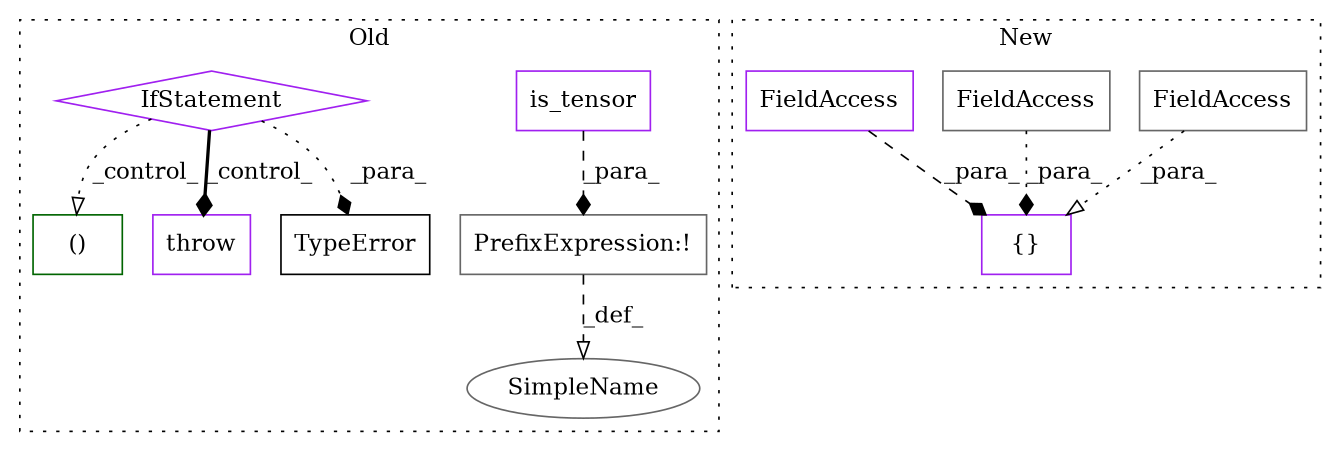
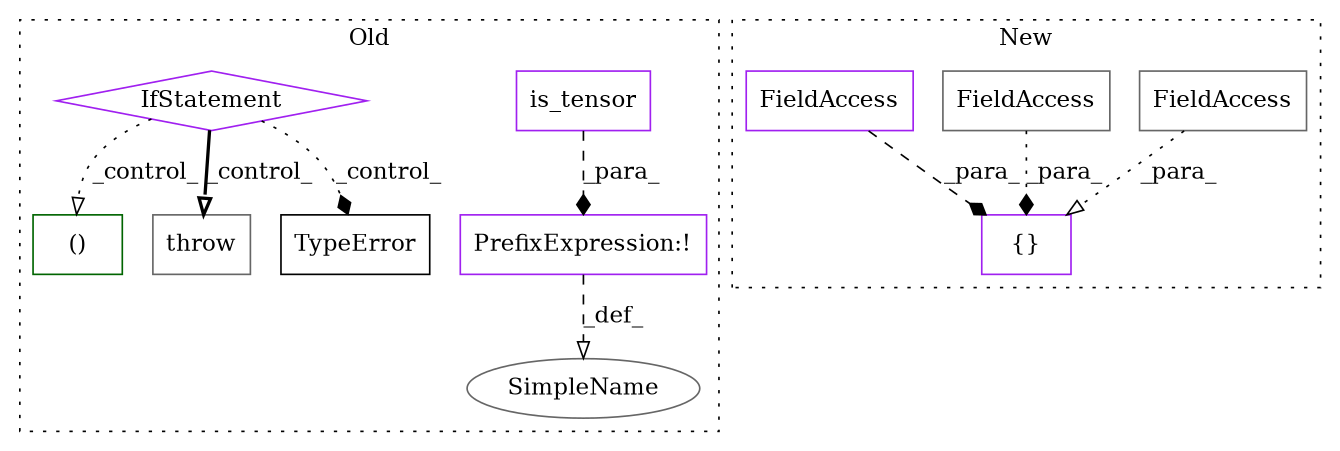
  digraph {
    node [a=22 color=purple l=1 shape=box]
    edge [arrowhead=diamond style=dotted]
    n1 [a=32 l="10,1" label=is_tensor s="452,467"]
    n2 [a=25 l="4,2" label=IfStatement s="441,468" shape=diamond]
    n3 [a=106 color=darkgreen l=29 label="()" s=999]
    n4 [a=42 color=gray40 label=SimpleName shape=ellipse l=""]
-   n5 [a=38 color=gray40 label="PrefixExpression:!" s=445]
-   n6 [a=53 l=6 label=throw s=478]
+   n5 [a=38 label="PrefixExpression:!" s=445]
+   n6 [a=53 color=gray40 l=6 label=throw s=478]
    n7 [a=32 color=black l="10,1" label=TypeError s="484,547"]
    n8 [a=4 l="1,1" label="{}" s="743,749"]
    n9 [color=gray40 label=FieldAccess s=748]
    n10 [color=gray40 label=FieldAccess s=744]
    n11 [label=FieldAccess s=746]
    subgraph cluster_1 {
      label=Old
      style=dotted
      n1
      n2
      n3
      n4
      n5
      n6
      n7
    }
    subgraph cluster_2 {
      label=New
      style=dotted
      n8
      n9
      n10
      n11
    }
    n1 -> n5 [label=_para_ style=dashed]
    n2 -> n3 [arrowhead=onormal label=_control_]
-   n2 -> n6 [label=_control_ style=bold]
-   n2 -> n7 [label=_para_]
+   n2 -> n6 [arrowhead=onormal label=_control_ style=bold]
+   n2 -> n7 [label=_control_]
    n5 -> n4 [arrowhead=onormal label=_def_ style=dashed]
    n9 -> n8 [arrowhead=onormal label=_para_]
    n10 -> n8 [label=_para_]
    n11 -> n8 [label=_para_ style=dashed]
  }
